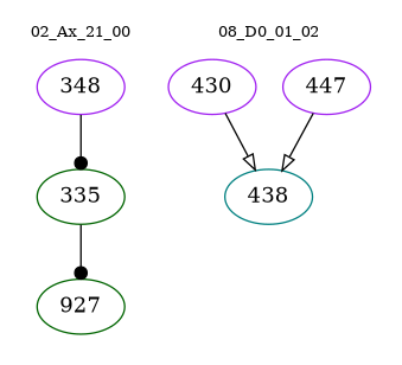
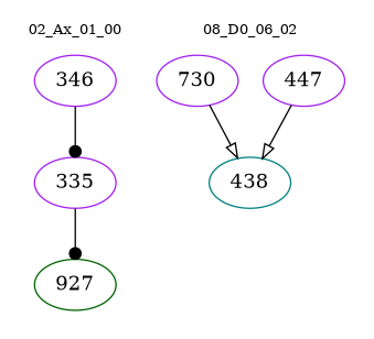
  digraph {
    node [color=purple]
    edge [arrowhead=dot color=black]
-   n1 [label=348]
-   n2 [color=darkgreen label=335]
+   n1 [label=346]
+   n2 [label=335]
    n3 [color=darkgreen label=927]
    n4 [label=447]
    n5 [color=teal label=438]
-   n6 [label=430]
+   n6 [label=730]
    subgraph cluster_1 {
      color=white
      fontsize=10
-     label="02_Ax_21_00"
+     label="02_Ax_01_00"
      n1
      n2
      n3
    }
    subgraph cluster_2 {
      color=white
      fontsize=10
-     label="08_D0_01_02"
+     label="08_D0_06_02"
      n4
      n5
      n6
    }
    n1 -> n2
    n2 -> n3
    n4 -> n5 [arrowhead=onormal]
    n6 -> n5 [arrowhead=onormal]
  }
